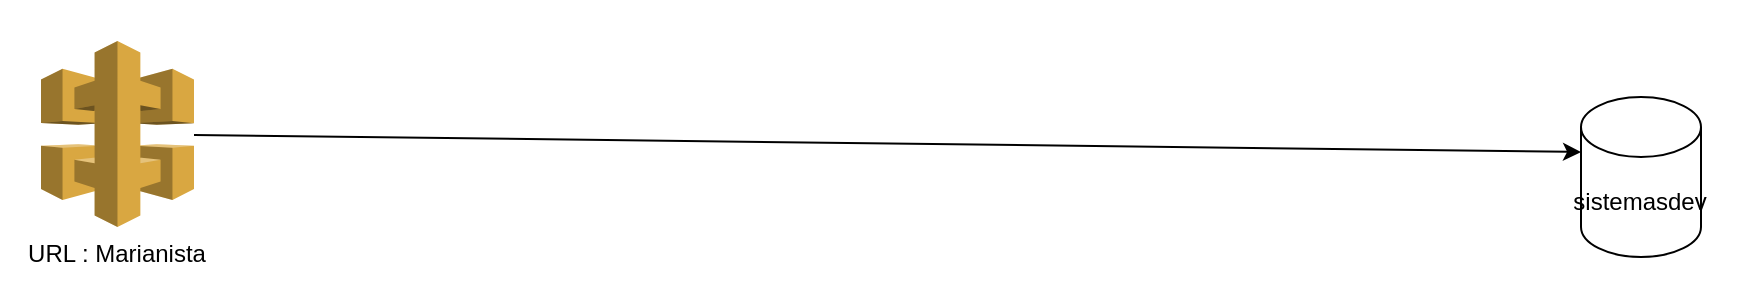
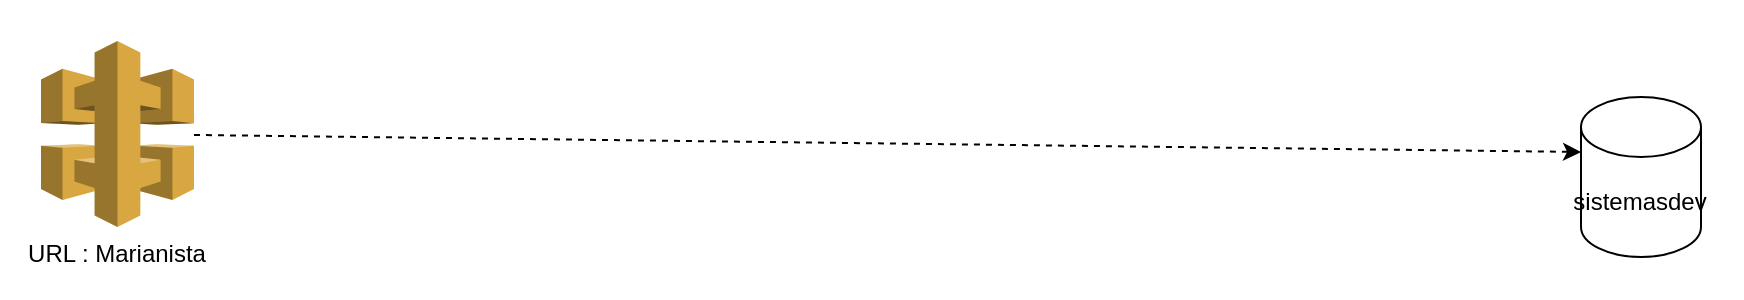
  <mxCell id="0" />
  <mxCell id="1" parent="0" />
  <mxCell id="2" value="sistemasdev" style="shape=cylinder3;boundedLbl=1;backgroundOutline=1;size=15;verticalAlign=middle;html=1;whiteSpace=wrap;labelBorderColor=none;labelBackgroundColor=none;fontColor=default;" parent="1" vertex="1"><mxGeometry x="790" y="48" width="60" height="80" as="geometry" /></mxCell>
- <mxCell id="3" style="edgeStyle=none;html=1;entryX=0;entryY=0;entryDx=0;entryDy=27.5;entryPerimeter=0;fontColor=default;" parent="1" source="4" target="2" edge="1"><mxGeometry relative="1" as="geometry" /></mxCell>
+ <mxCell id="3" style="edgeStyle=none;html=1;entryX=0;entryY=0;entryDx=0;entryDy=27.5;entryPerimeter=0;fontColor=default;dashed=1;" parent="1" source="4" target="2" edge="1"><mxGeometry relative="1" as="geometry" /></mxCell>
  <mxCell id="4" value="URL : Marianista" style="outlineConnect=0;dashed=0;verticalLabelPosition=bottom;verticalAlign=top;align=center;html=1;shape=mxgraph.aws3.api_gateway;fillColor=#D9A741;gradientColor=none;" parent="1" vertex="1"><mxGeometry x="20" y="20" width="76.5" height="93" as="geometry" /></mxCell>
